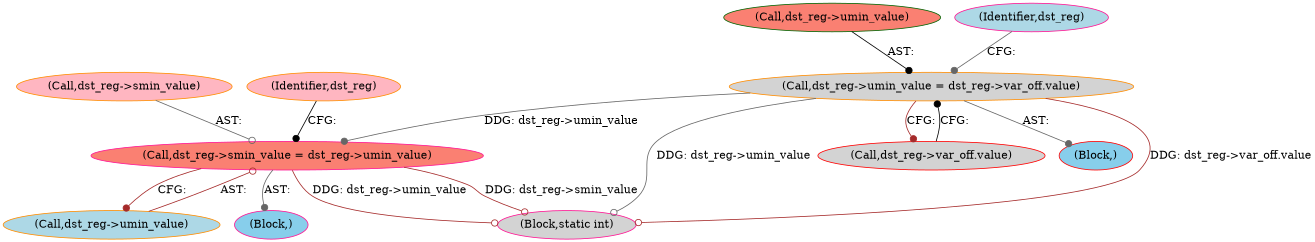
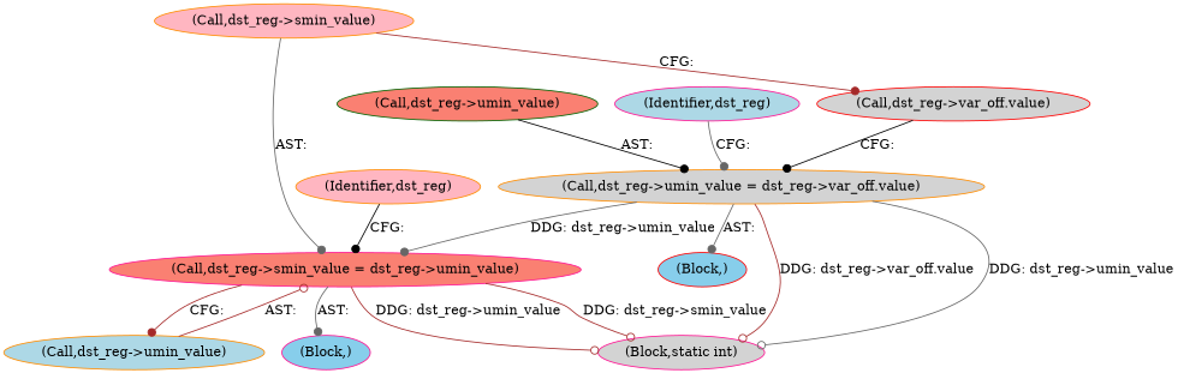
  digraph {
    node [color=darkorange fillcolor=lightgrey style=filled]
    edge [arrowhead=dot color=gray40]
    n1 [label="(Call,dst_reg->umin_value = dst_reg->var_off.value)"]
    n2 [color=deeppink fillcolor=salmon label="(Call,dst_reg->smin_value = dst_reg->umin_value)"]
    n3 [color=deeppink label="(Block,static int)"]
    n4 [color=red label="(Call,dst_reg->var_off.value)"]
    n5 [color=red fillcolor=skyblue label="(Block,)"]
    n6 [fillcolor=lightblue label="(Call,dst_reg->umin_value)"]
    n7 [color=deeppink fillcolor=skyblue label="(Block,)"]
    n8 [color=darkgreen fillcolor=salmon label="(Call,dst_reg->umin_value)"]
    n9 [color=deeppink fillcolor=lightblue label="(Identifier,dst_reg)"]
    n10 [fillcolor=lightpink label="(Call,dst_reg->smin_value)"]
    n11 [fillcolor=lightpink label="(Identifier,dst_reg)"]
    n1 -> n2 [label="DDG: dst_reg->umin_value"]
    n1 -> n3 [arrowhead=odot color=brown label="DDG: dst_reg->var_off.value"]
    n1 -> n3 [arrowhead=odot label="DDG: dst_reg->umin_value"]
-   n1 -> n4 [color=brown label="CFG: "]
+   n10 -> n4 [color=brown label="CFG: "]
    n1 -> n5 [label="AST: "]
    n2 -> n3 [arrowhead=odot color=brown label="DDG: dst_reg->umin_value"]
    n2 -> n3 [arrowhead=odot color=brown label="DDG: dst_reg->smin_value"]
    n2 -> n6 [color=brown label="CFG: "]
    n2 -> n7 [label="AST: "]
    n4 -> n1 [color=black label="CFG: "]
    n6 -> n2 [arrowhead=odot color=brown label="AST: "]
    n8 -> n1 [color=black label="AST: "]
    n9 -> n1 [label="CFG: "]
-   n10 -> n2 [arrowhead=odot label="AST: "]
+   n10 -> n2 [label="AST: "]
    n11 -> n2 [color=black label="CFG: "]
  }
